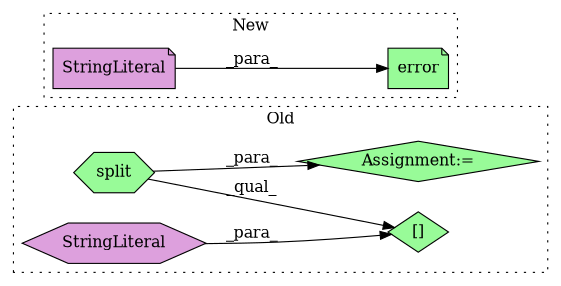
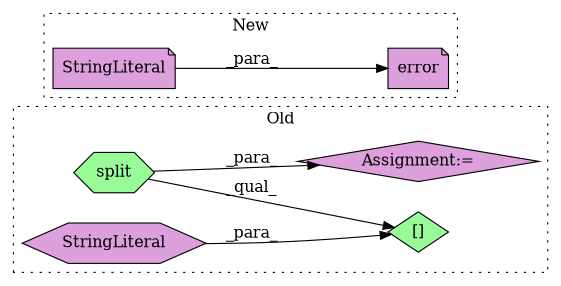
  digraph {
    rankdir=LR
    node [a=32 fillcolor=palegreen l="6,1" shape=hexagon style=filled]
    n1 [label=split s="2460,2472"]
-   n2 [a=7 l="57,2" label="Assignment:=" s="2481,2588" shape=diamond]
+   n2 [a=7 fillcolor=plum l="57,2" label="Assignment:=" s="2481,2588" shape=diamond]
    n3 [a=2 l="11,1" label="[]" s="2626,2667" shape=diamond]
    n4 [a=45 fillcolor=plum l=30 label=StringLiteral s=2637]
-   n5 [label=error s="2902,2991" shape=note]
+   n5 [fillcolor=plum label=error s="2902,2991" shape=note]
    n6 [a=45 fillcolor=plum l=60 label=StringLiteral s=2908 shape=note]
    subgraph cluster_1 {
      label=Old
      style=dotted
      n1
      n2
      n3
      n4
    }
    subgraph cluster_2 {
      label=New
      style=dotted
      n5
      n6
    }
    n1 -> n2 [label=_para_]
    n1 -> n3 [label=_qual_]
    n4 -> n3 [label=_para_]
    n6 -> n5 [label=_para_]
  }
